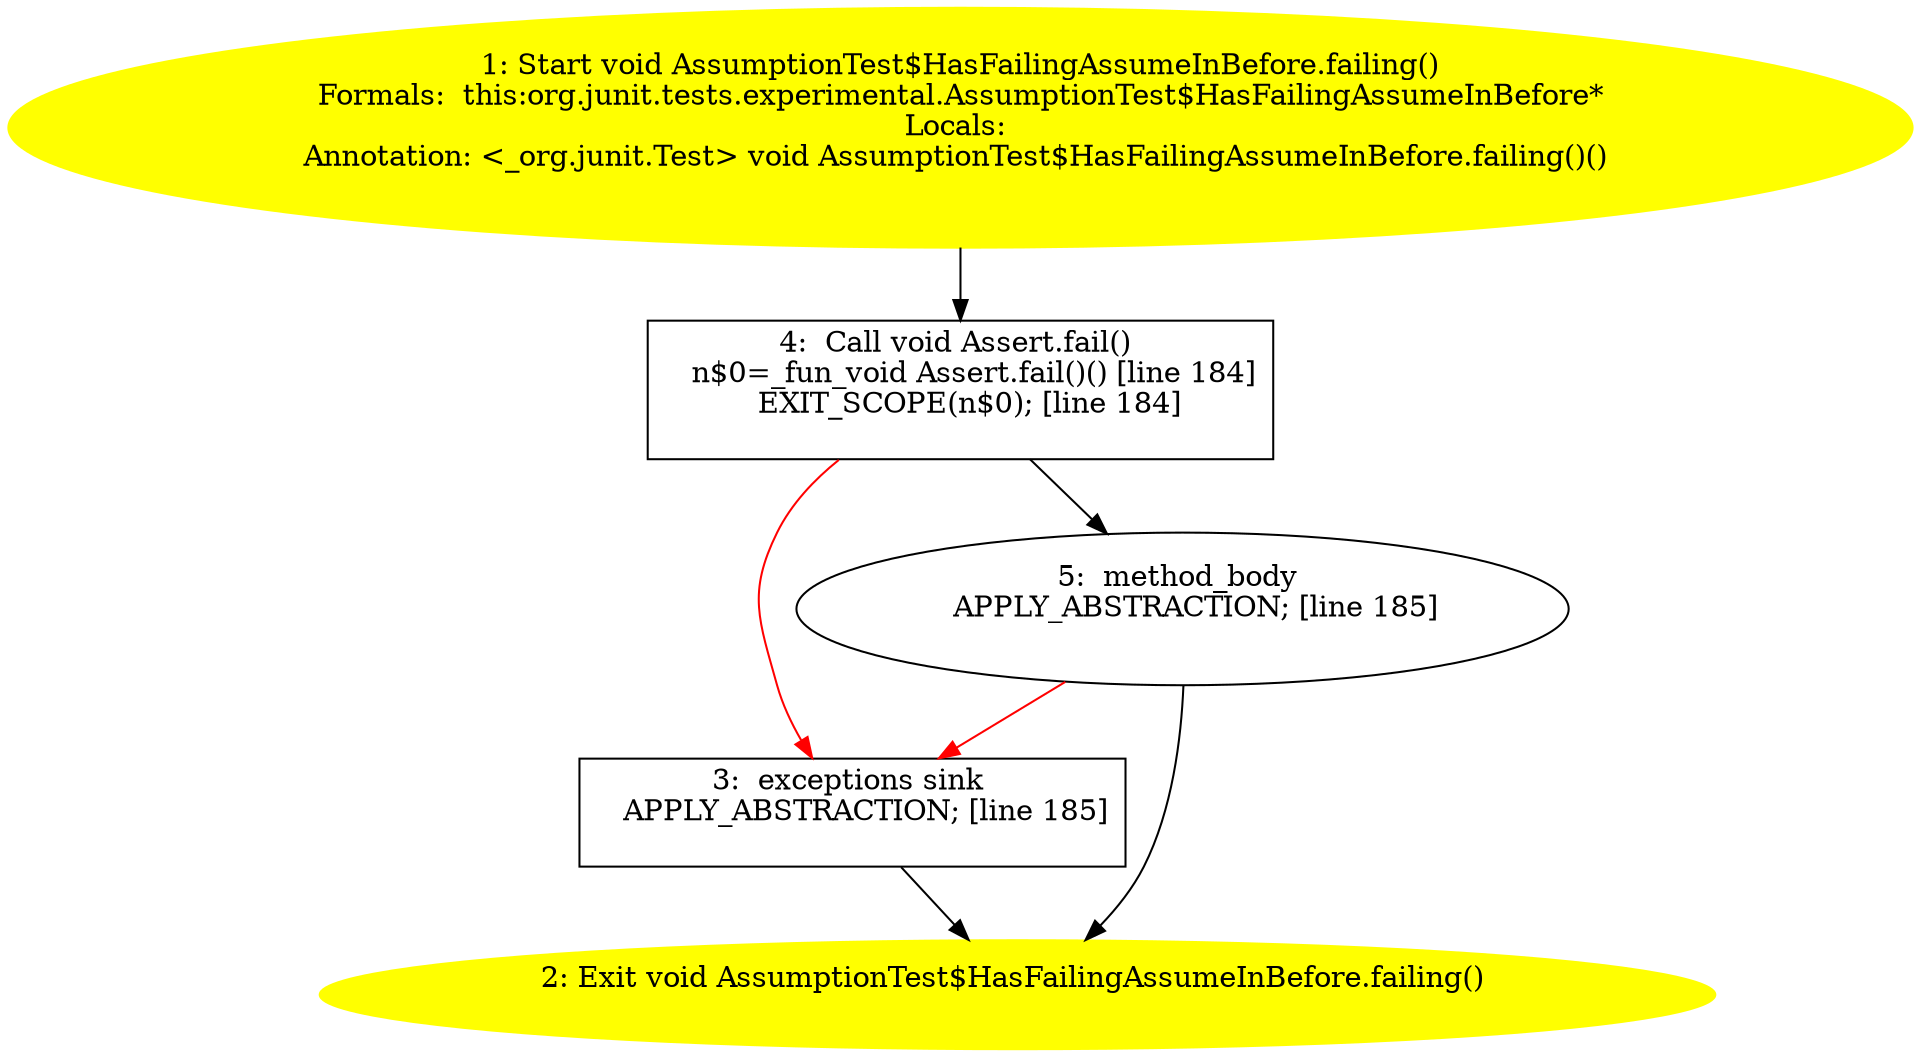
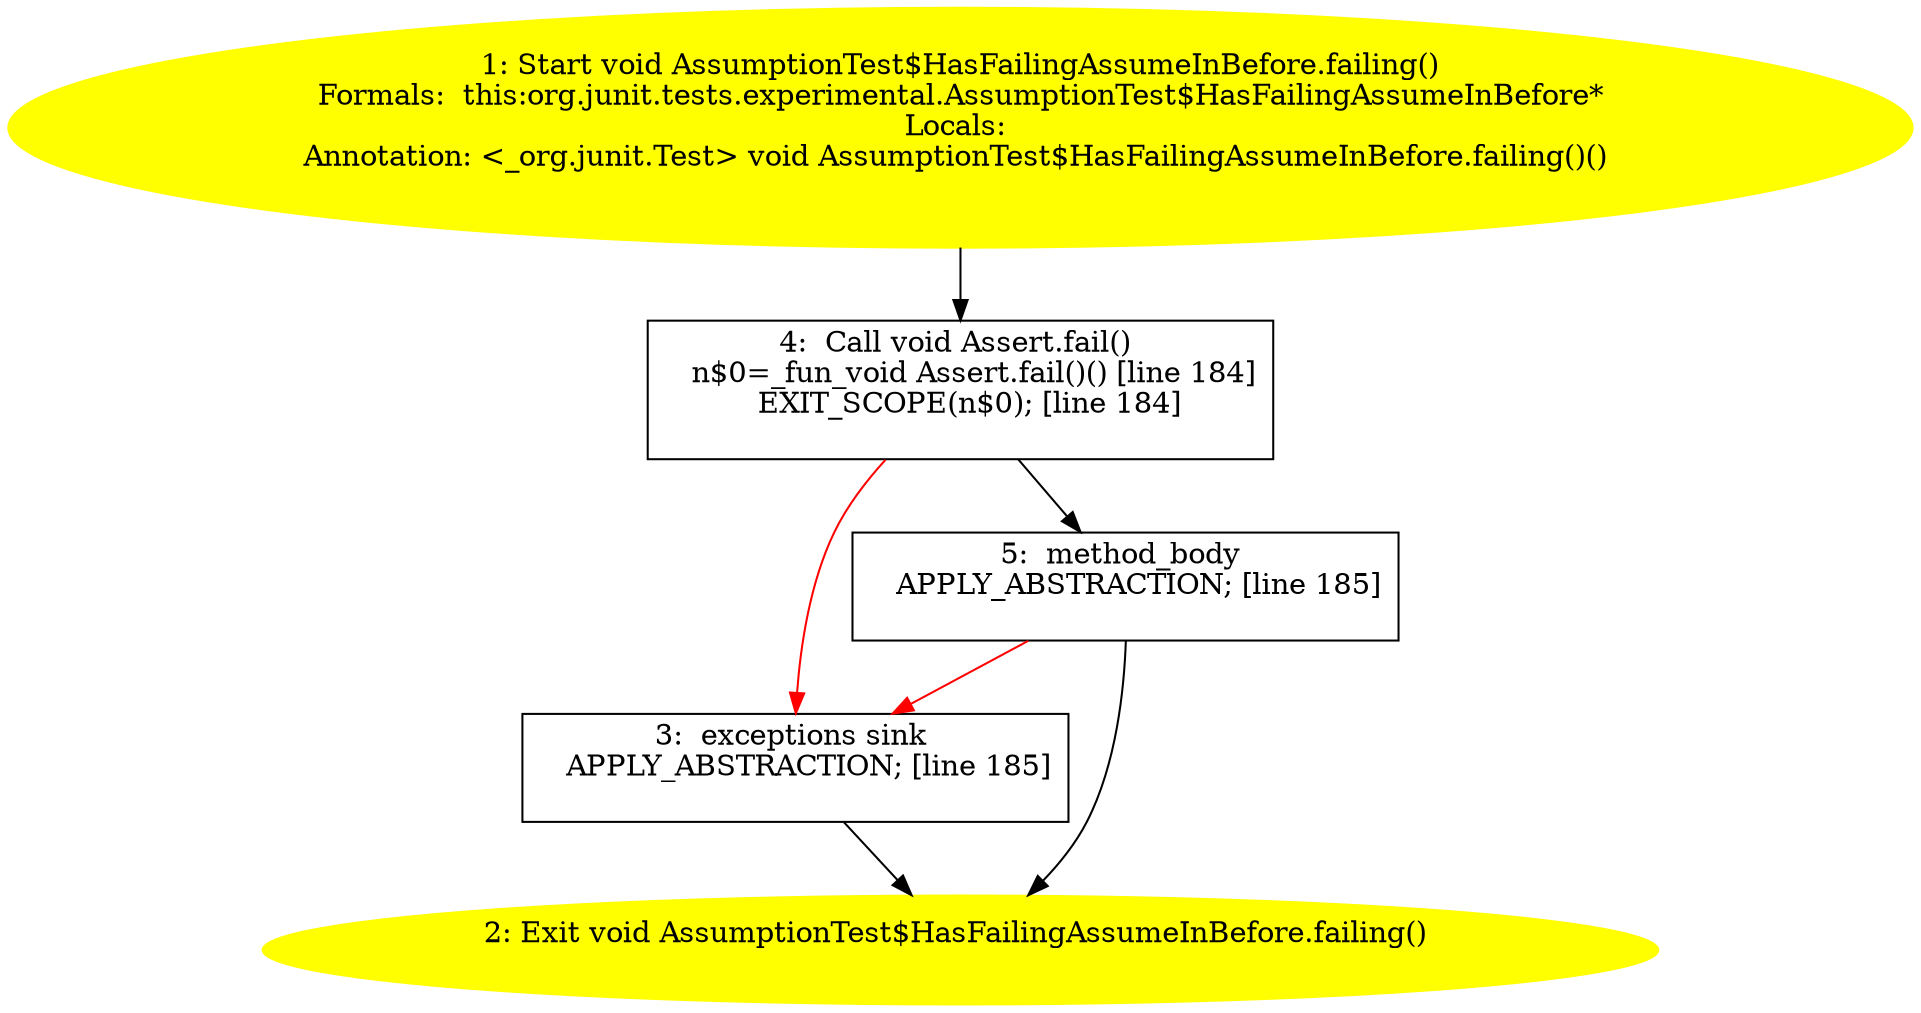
  digraph {
    node [shape=box]
    n1 [color=yellow label="1: Start void AssumptionTest$HasFailingAssumeInBefore.failing()\nFormals:  this:org.junit.tests.experimental.AssumptionTest$HasFailingAssumeInBefore*\nLocals: \nAnnotation: <_org.junit.Test> void AssumptionTest$HasFailingAssumeInBefore.failing()() \n  " style=filled shape=""]
    n2 [label="4:  Call void Assert.fail() \n   n$0=_fun_void Assert.fail()() [line 184]\n  EXIT_SCOPE(n$0); [line 184]\n "]
    n3 [label="3:  exceptions sink \n   APPLY_ABSTRACTION; [line 185]\n "]
-   n4 [label="5:  method_body \n   APPLY_ABSTRACTION; [line 185]\n " shape=ellipse]
+   n4 [label="5:  method_body \n   APPLY_ABSTRACTION; [line 185]\n "]
    n5 [color=yellow label="2: Exit void AssumptionTest$HasFailingAssumeInBefore.failing() \n  " style=filled shape=""]
    n1 -> n2
    n2 -> n3 [color=red]
    n2 -> n4
    n3 -> n5
    n4 -> n3 [color=red]
    n4 -> n5
  }
